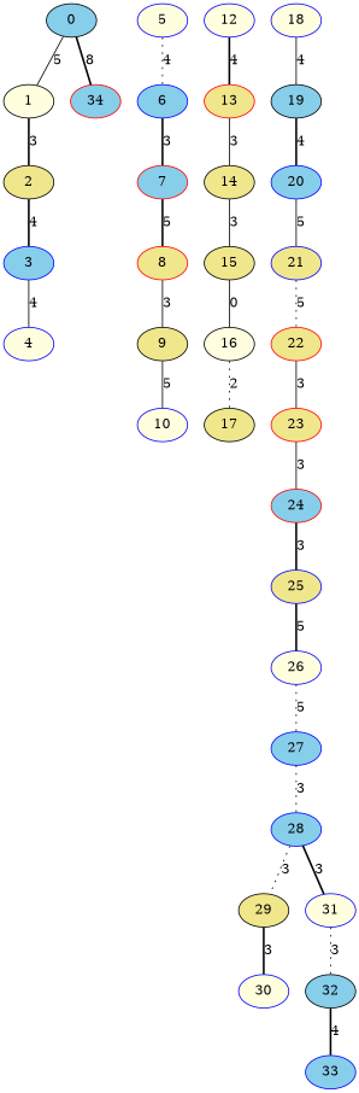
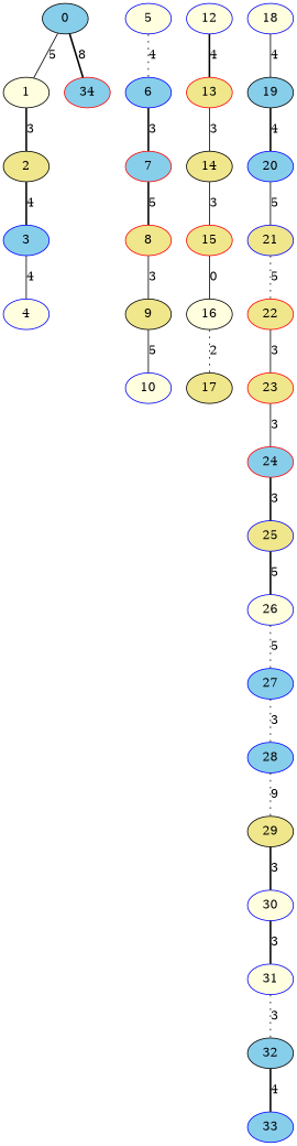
  graph {
    node [color=blue fillcolor=skyblue style=filled weight=1]
    edge [style=bold]
    0 [color=black]
    1 [color=black fillcolor=lightyellow]
    34 [color=red weight=4]
    2 [color=black fillcolor=khaki]
    3
    4 [fillcolor=lightyellow]
    5 [fillcolor=lightyellow]
    6
    7 [color=red]
    8 [color=red fillcolor=khaki]
    9 [color=black fillcolor=khaki]
    10 [fillcolor=lightyellow]
    12 [fillcolor=lightyellow]
    13 [color=red fillcolor=khaki]
    14 [color=black fillcolor=khaki]
-   15 [color=black fillcolor=khaki]
+   15 [color=red fillcolor=khaki]
    16 [color=black fillcolor=lightyellow]
    17 [color=black fillcolor=khaki]
    18 [fillcolor=lightyellow]
    19 [color=black]
    20
    21 [fillcolor=khaki]
    22 [color=red fillcolor=khaki]
    23 [color=red fillcolor=khaki]
    24 [color=red]
    25 [fillcolor=khaki]
    26 [fillcolor=lightyellow]
    27
    28
    29 [color=black fillcolor=khaki]
    30 [fillcolor=lightyellow]
    31 [fillcolor=lightyellow]
    32 [color=black]
    33
    0 -- 1 [label=5 style=solid]
    0 -- 34 [label=8]
    1 -- 2 [label=3]
    2 -- 3 [label=4]
    3 -- 4 [label=4 style=solid]
    5 -- 6 [label=4 style=dotted]
    6 -- 7 [label=3]
    7 -- 8 [label=5]
    8 -- 9 [label=3 style=solid]
    9 -- 10 [label=5 style=solid]
    12 -- 13 [label=4]
    13 -- 14 [label=3 style=solid]
    14 -- 15 [label=3 style=solid]
    15 -- 16 [label=0 style=solid]
    16 -- 17 [label=2 style=dotted]
    18 -- 19 [label=4 style=solid]
    19 -- 20 [label=4]
    20 -- 21 [label=5 style=solid]
    21 -- 22 [label=5 style=dotted]
    22 -- 23 [label=3 style=solid]
    23 -- 24 [label=3 style=solid]
    24 -- 25 [label=3]
    25 -- 26 [label=5]
    26 -- 27 [label=5 style=dotted]
    27 -- 28 [label=3 style=dotted]
-   28 -- 29 [label=3 style=dotted]
+   28 -- 29 [label=9 style=dotted]
    29 -- 30 [label=3]
-   28 -- 31 [label=3]
+   30 -- 31 [label=3]
    31 -- 32 [label=3 style=dotted]
    32 -- 33 [label=4]
  }
